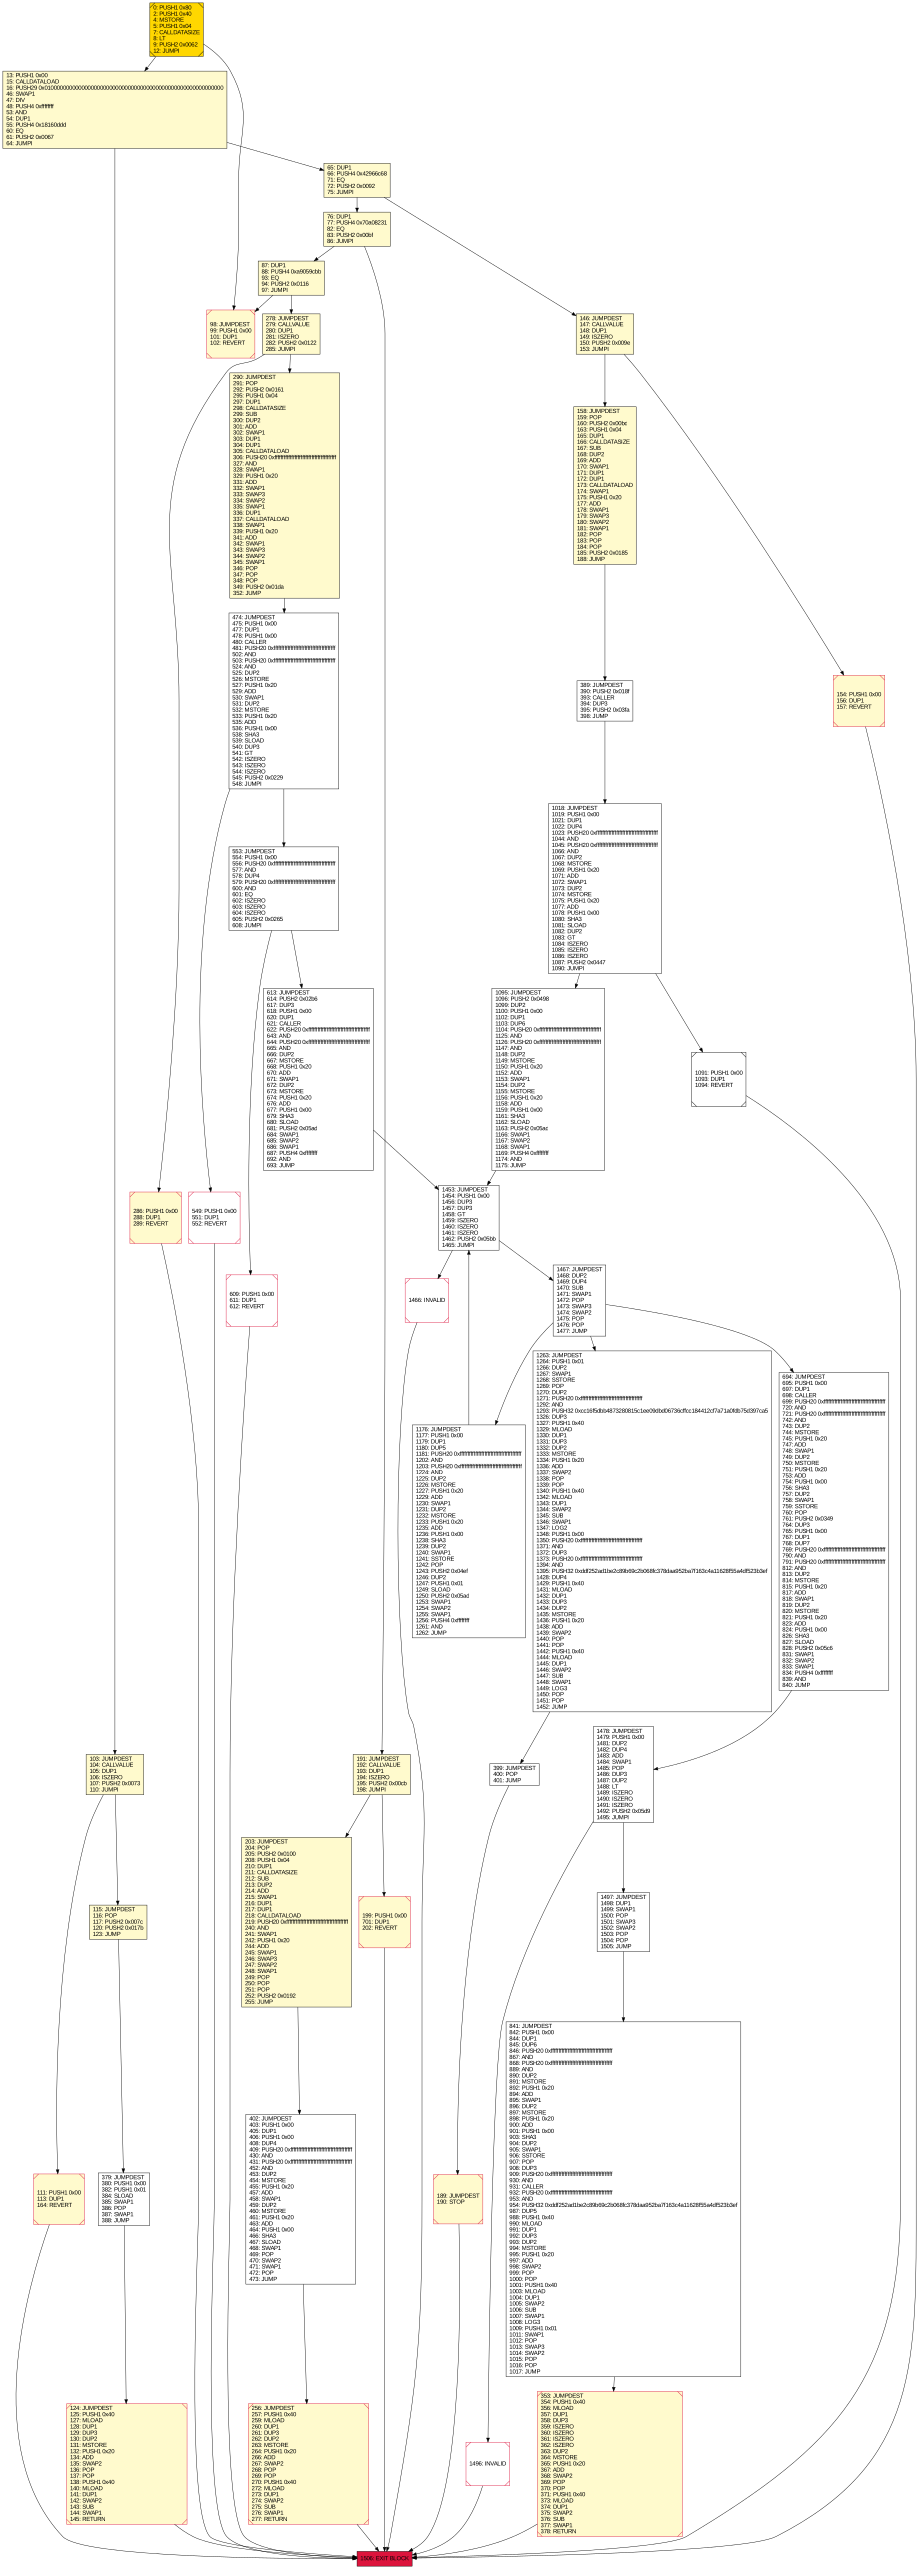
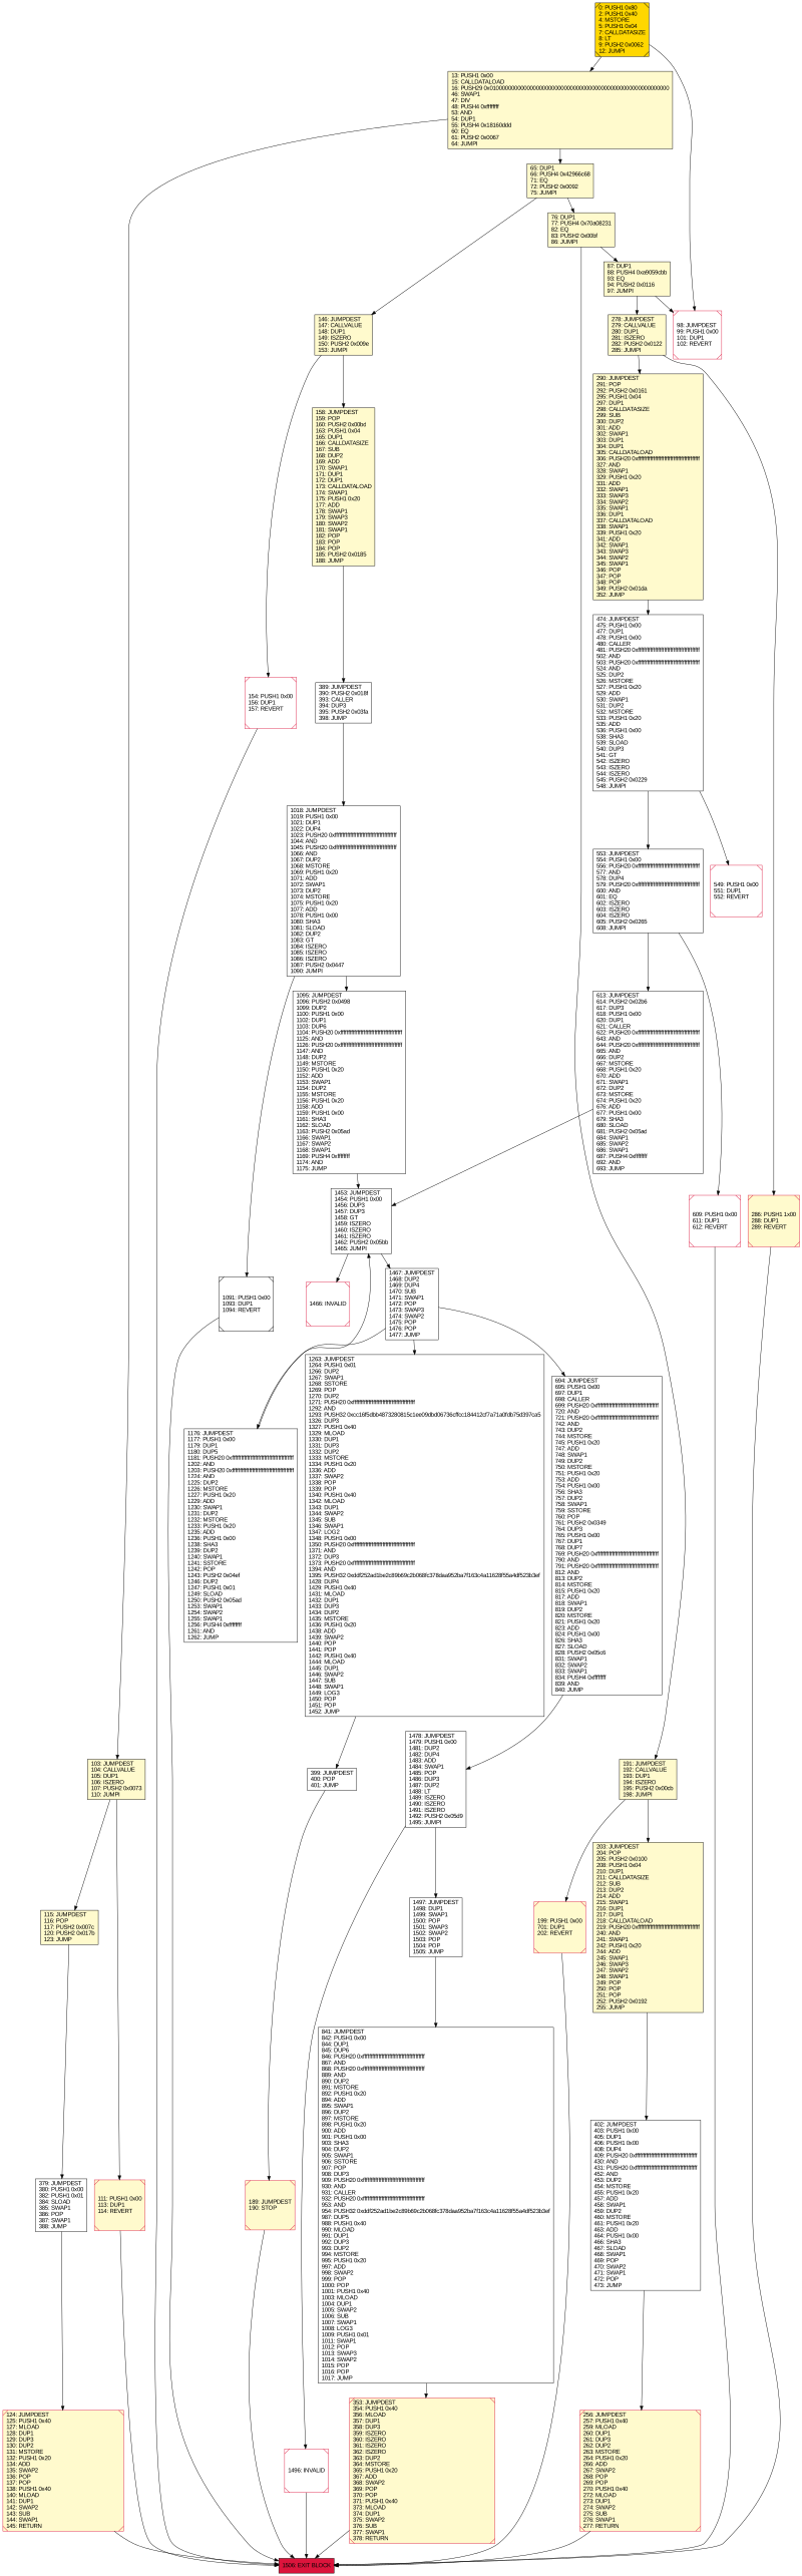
  digraph {
    rankdir=UD
    node [color=black fillcolor=white fontcolor=black fontname=arial shape=box style=filled]
    n1 [color=crimson label="609: PUSH1 0x00\l611: DUP1\l612: REVERT\l" shape=Msquare]
    n2 [fillcolor=crimson label="1506: EXIT BLOCK\l"]
    n3 [label="389: JUMPDEST\l390: PUSH2 0x018f\l393: CALLER\l394: DUP3\l395: PUSH2 0x03fa\l398: JUMP\l"]
    n4 [label="1018: JUMPDEST\l1019: PUSH1 0x00\l1021: DUP1\l1022: DUP4\l1023: PUSH20 0xffffffffffffffffffffffffffffffffffffffff\l1044: AND\l1045: PUSH20 0xffffffffffffffffffffffffffffffffffffffff\l1066: AND\l1067: DUP2\l1068: MSTORE\l1069: PUSH1 0x20\l1071: ADD\l1072: SWAP1\l1073: DUP2\l1074: MSTORE\l1075: PUSH1 0x20\l1077: ADD\l1078: PUSH1 0x00\l1080: SHA3\l1081: SLOAD\l1082: DUP2\l1083: GT\l1084: ISZERO\l1085: ISZERO\l1086: ISZERO\l1087: PUSH2 0x0447\l1090: JUMPI\l"]
    n5 [label="1091: PUSH1 0x00\l1093: DUP1\l1094: REVERT\l" shape=Msquare]
    n6 [label="1095: JUMPDEST\l1096: PUSH2 0x0498\l1099: DUP2\l1100: PUSH1 0x00\l1102: DUP1\l1103: DUP6\l1104: PUSH20 0xffffffffffffffffffffffffffffffffffffffff\l1125: AND\l1126: PUSH20 0xffffffffffffffffffffffffffffffffffffffff\l1147: AND\l1148: DUP2\l1149: MSTORE\l1150: PUSH1 0x20\l1152: ADD\l1153: SWAP1\l1154: DUP2\l1155: MSTORE\l1156: PUSH1 0x20\l1158: ADD\l1159: PUSH1 0x00\l1161: SHA3\l1162: SLOAD\l1163: PUSH2 0x05ad\l1166: SWAP1\l1167: SWAP2\l1168: SWAP1\l1169: PUSH4 0xffffffff\l1174: AND\l1175: JUMP\l"]
    n7 [label="1453: JUMPDEST\l1454: PUSH1 0x00\l1456: DUP3\l1457: DUP3\l1458: GT\l1459: ISZERO\l1460: ISZERO\l1461: ISZERO\l1462: PUSH2 0x05bb\l1465: JUMPI\l"]
    n8 [label="1467: JUMPDEST\l1468: DUP2\l1469: DUP4\l1470: SUB\l1471: SWAP1\l1472: POP\l1473: SWAP3\l1474: SWAP2\l1475: POP\l1476: POP\l1477: JUMP\l"]
    n9 [color=crimson label="1466: INVALID\l" shape=Msquare]
    n10 [label="1176: JUMPDEST\l1177: PUSH1 0x00\l1179: DUP1\l1180: DUP5\l1181: PUSH20 0xffffffffffffffffffffffffffffffffffffffff\l1202: AND\l1203: PUSH20 0xffffffffffffffffffffffffffffffffffffffff\l1224: AND\l1225: DUP2\l1226: MSTORE\l1227: PUSH1 0x20\l1229: ADD\l1230: SWAP1\l1231: DUP2\l1232: MSTORE\l1233: PUSH1 0x20\l1235: ADD\l1236: PUSH1 0x00\l1238: SHA3\l1239: DUP2\l1240: SWAP1\l1241: SSTORE\l1242: POP\l1243: PUSH2 0x04ef\l1246: DUP2\l1247: PUSH1 0x01\l1249: SLOAD\l1250: PUSH2 0x05ad\l1253: SWAP1\l1254: SWAP2\l1255: SWAP1\l1256: PUSH4 0xffffffff\l1261: AND\l1262: JUMP\l"]
    n11 [label="1263: JUMPDEST\l1264: PUSH1 0x01\l1266: DUP2\l1267: SWAP1\l1268: SSTORE\l1269: POP\l1270: DUP2\l1271: PUSH20 0xffffffffffffffffffffffffffffffffffffffff\l1292: AND\l1293: PUSH32 0xcc16f5dbb4873280815c1ee09dbd06736cffcc184412cf7a71a0fdb75d397ca5\l1326: DUP3\l1327: PUSH1 0x40\l1329: MLOAD\l1330: DUP1\l1331: DUP3\l1332: DUP2\l1333: MSTORE\l1334: PUSH1 0x20\l1336: ADD\l1337: SWAP2\l1338: POP\l1339: POP\l1340: PUSH1 0x40\l1342: MLOAD\l1343: DUP1\l1344: SWAP2\l1345: SUB\l1346: SWAP1\l1347: LOG2\l1348: PUSH1 0x00\l1350: PUSH20 0xffffffffffffffffffffffffffffffffffffffff\l1371: AND\l1372: DUP3\l1373: PUSH20 0xffffffffffffffffffffffffffffffffffffffff\l1394: AND\l1395: PUSH32 0xddf252ad1be2c89b69c2b068fc378daa952ba7f163c4a11628f55a4df523b3ef\l1428: DUP4\l1429: PUSH1 0x40\l1431: MLOAD\l1432: DUP1\l1433: DUP3\l1434: DUP2\l1435: MSTORE\l1436: PUSH1 0x20\l1438: ADD\l1439: SWAP2\l1440: POP\l1441: POP\l1442: PUSH1 0x40\l1444: MLOAD\l1445: DUP1\l1446: SWAP2\l1447: SUB\l1448: SWAP1\l1449: LOG3\l1450: POP\l1451: POP\l1452: JUMP\l"]
    n12 [label="694: JUMPDEST\l695: PUSH1 0x00\l697: DUP1\l698: CALLER\l699: PUSH20 0xffffffffffffffffffffffffffffffffffffffff\l720: AND\l721: PUSH20 0xffffffffffffffffffffffffffffffffffffffff\l742: AND\l743: DUP2\l744: MSTORE\l745: PUSH1 0x20\l747: ADD\l748: SWAP1\l749: DUP2\l750: MSTORE\l751: PUSH1 0x20\l753: ADD\l754: PUSH1 0x00\l756: SHA3\l757: DUP2\l758: SWAP1\l759: SSTORE\l760: POP\l761: PUSH2 0x0349\l764: DUP3\l765: PUSH1 0x00\l767: DUP1\l768: DUP7\l769: PUSH20 0xffffffffffffffffffffffffffffffffffffffff\l790: AND\l791: PUSH20 0xffffffffffffffffffffffffffffffffffffffff\l812: AND\l813: DUP2\l814: MSTORE\l815: PUSH1 0x20\l817: ADD\l818: SWAP1\l819: DUP2\l820: MSTORE\l821: PUSH1 0x20\l823: ADD\l824: PUSH1 0x00\l826: SHA3\l827: SLOAD\l828: PUSH2 0x05c6\l831: SWAP1\l832: SWAP2\l833: SWAP1\l834: PUSH4 0xffffffff\l839: AND\l840: JUMP\l"]
    n13 [label="399: JUMPDEST\l400: POP\l401: JUMP\l"]
    n14 [label="1478: JUMPDEST\l1479: PUSH1 0x00\l1481: DUP2\l1482: DUP4\l1483: ADD\l1484: SWAP1\l1485: POP\l1486: DUP3\l1487: DUP2\l1488: LT\l1489: ISZERO\l1490: ISZERO\l1491: ISZERO\l1492: PUSH2 0x05d9\l1495: JUMPI\l"]
    n15 [fillcolor=lemonchiffon label="87: DUP1\l88: PUSH4 0xa9059cbb\l93: EQ\l94: PUSH2 0x0116\l97: JUMPI\l"]
    n16 [fillcolor=lemonchiffon label="278: JUMPDEST\l279: CALLVALUE\l280: DUP1\l281: ISZERO\l282: PUSH2 0x0122\l285: JUMPI\l"]
-   n17 [color=crimson fillcolor=lemonchiffon label="98: JUMPDEST\l99: PUSH1 0x00\l101: DUP1\l102: REVERT\l" shape=Msquare]
+   n17 [color=crimson label="98: JUMPDEST\l99: PUSH1 0x00\l101: DUP1\l102: REVERT\l" shape=Msquare]
    n18 [fillcolor=lemonchiffon label="290: JUMPDEST\l291: POP\l292: PUSH2 0x0161\l295: PUSH1 0x04\l297: DUP1\l298: CALLDATASIZE\l299: SUB\l300: DUP2\l301: ADD\l302: SWAP1\l303: DUP1\l304: DUP1\l305: CALLDATALOAD\l306: PUSH20 0xffffffffffffffffffffffffffffffffffffffff\l327: AND\l328: SWAP1\l329: PUSH1 0x20\l331: ADD\l332: SWAP1\l333: SWAP3\l334: SWAP2\l335: SWAP1\l336: DUP1\l337: CALLDATALOAD\l338: SWAP1\l339: PUSH1 0x20\l341: ADD\l342: SWAP1\l343: SWAP3\l344: SWAP2\l345: SWAP1\l346: POP\l347: POP\l348: POP\l349: PUSH2 0x01da\l352: JUMP\l"]
-   n19 [color=crimson fillcolor=lemonchiffon label="286: PUSH1 0x00\l288: DUP1\l289: REVERT\l" shape=Msquare]
+   n19 [color=crimson fillcolor=lemonchiffon label="286: PUSH1 1x00\l288: DUP1\l289: REVERT\l" shape=Msquare]
    n20 [color=crimson label="549: PUSH1 0x00\l551: DUP1\l552: REVERT\l" shape=Msquare]
    n21 [fillcolor=lemonchiffon label="13: PUSH1 0x00\l15: CALLDATALOAD\l16: PUSH29 0x0100000000000000000000000000000000000000000000000000000000\l46: SWAP1\l47: DIV\l48: PUSH4 0xffffffff\l53: AND\l54: DUP1\l55: PUSH4 0x18160ddd\l60: EQ\l61: PUSH2 0x0067\l64: JUMPI\l"]
    n22 [fillcolor=lemonchiffon label="103: JUMPDEST\l104: CALLVALUE\l105: DUP1\l106: ISZERO\l107: PUSH2 0x0073\l110: JUMPI\l"]
    n23 [fillcolor=lemonchiffon label="65: DUP1\l66: PUSH4 0x42966c68\l71: EQ\l72: PUSH2 0x0092\l75: JUMPI\l"]
    n24 [fillcolor=lemonchiffon label="115: JUMPDEST\l116: POP\l117: PUSH2 0x007c\l120: PUSH2 0x017b\l123: JUMP\l"]
-   n25 [color=crimson fillcolor=lemonchiffon label="111: PUSH1 0x00\l113: DUP1\l164: REVERT\l" shape=Msquare]
+   n25 [color=crimson fillcolor=lemonchiffon label="111: PUSH1 0x00\l113: DUP1\l114: REVERT\l" shape=Msquare]
    n26 [fillcolor=lemonchiffon label="146: JUMPDEST\l147: CALLVALUE\l148: DUP1\l149: ISZERO\l150: PUSH2 0x009e\l153: JUMPI\l"]
    n27 [fillcolor=lemonchiffon label="76: DUP1\l77: PUSH4 0x70a08231\l82: EQ\l83: PUSH2 0x00bf\l86: JUMPI\l"]
    n28 [label="474: JUMPDEST\l475: PUSH1 0x00\l477: DUP1\l478: PUSH1 0x00\l480: CALLER\l481: PUSH20 0xffffffffffffffffffffffffffffffffffffffff\l502: AND\l503: PUSH20 0xffffffffffffffffffffffffffffffffffffffff\l524: AND\l525: DUP2\l526: MSTORE\l527: PUSH1 0x20\l529: ADD\l530: SWAP1\l531: DUP2\l532: MSTORE\l533: PUSH1 0x20\l535: ADD\l536: PUSH1 0x00\l538: SHA3\l539: SLOAD\l540: DUP3\l541: GT\l542: ISZERO\l543: ISZERO\l544: ISZERO\l545: PUSH2 0x0229\l548: JUMPI\l"]
    n29 [label="402: JUMPDEST\l403: PUSH1 0x00\l405: DUP1\l406: PUSH1 0x00\l408: DUP4\l409: PUSH20 0xffffffffffffffffffffffffffffffffffffffff\l430: AND\l431: PUSH20 0xffffffffffffffffffffffffffffffffffffffff\l452: AND\l453: DUP2\l454: MSTORE\l455: PUSH1 0x20\l457: ADD\l458: SWAP1\l459: DUP2\l460: MSTORE\l461: PUSH1 0x20\l463: ADD\l464: PUSH1 0x00\l466: SHA3\l467: SLOAD\l468: SWAP1\l469: POP\l470: SWAP2\l471: SWAP1\l472: POP\l473: JUMP\l"]
    n30 [color=crimson fillcolor=lemonchiffon label="256: JUMPDEST\l257: PUSH1 0x40\l259: MLOAD\l260: DUP1\l261: DUP3\l262: DUP2\l263: MSTORE\l264: PUSH1 0x20\l266: ADD\l267: SWAP2\l268: POP\l269: POP\l270: PUSH1 0x40\l272: MLOAD\l273: DUP1\l274: SWAP2\l275: SUB\l276: SWAP1\l277: RETURN\l" shape=Msquare]
    n31 [label="379: JUMPDEST\l380: PUSH1 0x00\l382: PUSH1 0x01\l384: SLOAD\l385: SWAP1\l386: POP\l387: SWAP1\l388: JUMP\l"]
    n32 [color=crimson fillcolor=lemonchiffon label="124: JUMPDEST\l125: PUSH1 0x40\l127: MLOAD\l128: DUP1\l129: DUP3\l130: DUP2\l131: MSTORE\l132: PUSH1 0x20\l134: ADD\l135: SWAP2\l136: POP\l137: POP\l138: PUSH1 0x40\l140: MLOAD\l141: DUP1\l142: SWAP2\l143: SUB\l144: SWAP1\l145: RETURN\l" shape=Msquare]
    n33 [label="553: JUMPDEST\l554: PUSH1 0x00\l556: PUSH20 0xffffffffffffffffffffffffffffffffffffffff\l577: AND\l578: DUP4\l579: PUSH20 0xffffffffffffffffffffffffffffffffffffffff\l600: AND\l601: EQ\l602: ISZERO\l603: ISZERO\l604: ISZERO\l605: PUSH2 0x0265\l608: JUMPI\l"]
    n34 [label="613: JUMPDEST\l614: PUSH2 0x02b6\l617: DUP3\l618: PUSH1 0x00\l620: DUP1\l621: CALLER\l622: PUSH20 0xffffffffffffffffffffffffffffffffffffffff\l643: AND\l644: PUSH20 0xffffffffffffffffffffffffffffffffffffffff\l665: AND\l666: DUP2\l667: MSTORE\l668: PUSH1 0x20\l670: ADD\l671: SWAP1\l672: DUP2\l673: MSTORE\l674: PUSH1 0x20\l676: ADD\l677: PUSH1 0x00\l679: SHA3\l680: SLOAD\l681: PUSH2 0x05ad\l684: SWAP1\l685: SWAP2\l686: SWAP1\l687: PUSH4 0xffffffff\l692: AND\l693: JUMP\l"]
    n35 [fillcolor=lemonchiffon label="158: JUMPDEST\l159: POP\l160: PUSH2 0x00bd\l163: PUSH1 0x04\l165: DUP1\l166: CALLDATASIZE\l167: SUB\l168: DUP2\l169: ADD\l170: SWAP1\l171: DUP1\l172: DUP1\l173: CALLDATALOAD\l174: SWAP1\l175: PUSH1 0x20\l177: ADD\l178: SWAP1\l179: SWAP3\l180: SWAP2\l181: SWAP1\l182: POP\l183: POP\l184: POP\l185: PUSH2 0x0185\l188: JUMP\l"]
-   n36 [color=crimson fillcolor=lemonchiffon label="154: PUSH1 0x00\l156: DUP1\l157: REVERT\l" shape=Msquare]
+   n36 [color=crimson label="154: PUSH1 0x00\l156: DUP1\l157: REVERT\l" shape=Msquare]
    n37 [label="841: JUMPDEST\l842: PUSH1 0x00\l844: DUP1\l845: DUP6\l846: PUSH20 0xffffffffffffffffffffffffffffffffffffffff\l867: AND\l868: PUSH20 0xffffffffffffffffffffffffffffffffffffffff\l889: AND\l890: DUP2\l891: MSTORE\l892: PUSH1 0x20\l894: ADD\l895: SWAP1\l896: DUP2\l897: MSTORE\l898: PUSH1 0x20\l900: ADD\l901: PUSH1 0x00\l903: SHA3\l904: DUP2\l905: SWAP1\l906: SSTORE\l907: POP\l908: DUP3\l909: PUSH20 0xffffffffffffffffffffffffffffffffffffffff\l930: AND\l931: CALLER\l932: PUSH20 0xffffffffffffffffffffffffffffffffffffffff\l953: AND\l954: PUSH32 0xddf252ad1be2c89b69c2b068fc378daa952ba7f163c4a11628f55a4df523b3ef\l987: DUP5\l988: PUSH1 0x40\l990: MLOAD\l991: DUP1\l992: DUP3\l993: DUP2\l994: MSTORE\l995: PUSH1 0x20\l997: ADD\l998: SWAP2\l999: POP\l1000: POP\l1001: PUSH1 0x40\l1003: MLOAD\l1004: DUP1\l1005: SWAP2\l1006: SUB\l1007: SWAP1\l1008: LOG3\l1009: PUSH1 0x01\l1011: SWAP1\l1012: POP\l1013: SWAP3\l1014: SWAP2\l1015: POP\l1016: POP\l1017: JUMP\l"]
    n38 [color=crimson fillcolor=lemonchiffon label="353: JUMPDEST\l354: PUSH1 0x40\l356: MLOAD\l357: DUP1\l358: DUP3\l359: ISZERO\l360: ISZERO\l361: ISZERO\l362: ISZERO\l363: DUP2\l364: MSTORE\l365: PUSH1 0x20\l367: ADD\l368: SWAP2\l369: POP\l370: POP\l371: PUSH1 0x40\l373: MLOAD\l374: DUP1\l375: SWAP2\l376: SUB\l377: SWAP1\l378: RETURN\l" shape=Msquare]
    n39 [label="1497: JUMPDEST\l1498: DUP1\l1499: SWAP1\l1500: POP\l1501: SWAP3\l1502: SWAP2\l1503: POP\l1504: POP\l1505: JUMP\l"]
    n40 [color=crimson label="1496: INVALID\l" shape=Msquare]
    n41 [color=crimson fillcolor=lemonchiffon label="189: JUMPDEST\l190: STOP\l" shape=Msquare]
    n42 [fillcolor=gold label="0: PUSH1 0x80\l2: PUSH1 0x40\l4: MSTORE\l5: PUSH1 0x04\l7: CALLDATASIZE\l8: LT\l9: PUSH2 0x0062\l12: JUMPI\l" shape=Msquare]
    n43 [color=crimson fillcolor=lemonchiffon label="199: PUSH1 0x00\l701: DUP1\l202: REVERT\l" shape=Msquare]
    n44 [fillcolor=lemonchiffon label="203: JUMPDEST\l204: POP\l205: PUSH2 0x0100\l208: PUSH1 0x04\l210: DUP1\l211: CALLDATASIZE\l212: SUB\l213: DUP2\l214: ADD\l215: SWAP1\l216: DUP1\l217: DUP1\l218: CALLDATALOAD\l219: PUSH20 0xffffffffffffffffffffffffffffffffffffffff\l240: AND\l241: SWAP1\l242: PUSH1 0x20\l244: ADD\l245: SWAP1\l246: SWAP3\l247: SWAP2\l248: SWAP1\l249: POP\l250: POP\l251: POP\l252: PUSH2 0x0192\l255: JUMP\l"]
    n45 [fillcolor=lemonchiffon label="191: JUMPDEST\l192: CALLVALUE\l193: DUP1\l194: ISZERO\l195: PUSH2 0x00cb\l198: JUMPI\l"]
    n1 -> n2
    n3 -> n4
    n4 -> n5
    n4 -> n6
    n5 -> n2
    n6 -> n7
    n7 -> n8
    n7 -> n9
    n8 -> n10
    n8 -> n11
    n8 -> n12
-   n9 -> n2
    n10 -> n7
    n11 -> n13
    n12 -> n14
    n13 -> n41
    n14 -> n39
    n14 -> n40
    n15 -> n16
    n15 -> n17
    n16 -> n18
    n16 -> n19
    n18 -> n28
    n19 -> n2
-   n20 -> n2
    n21 -> n22
    n21 -> n23
    n22 -> n24
    n22 -> n25
    n23 -> n26
    n23 -> n27
    n24 -> n31
    n25 -> n2
    n26 -> n35
    n26 -> n36
    n27 -> n15
    n27 -> n45
    n28 -> n20
    n28 -> n33
    n29 -> n30
    n30 -> n2
    n31 -> n32
    n32 -> n2
    n33 -> n1
    n33 -> n34
    n34 -> n7
    n35 -> n3
    n36 -> n2
    n37 -> n38
    n38 -> n2
    n39 -> n37
    n40 -> n2
    n41 -> n2
    n42 -> n17
    n42 -> n21
    n43 -> n2
    n44 -> n29
    n45 -> n43
    n45 -> n44
  }
